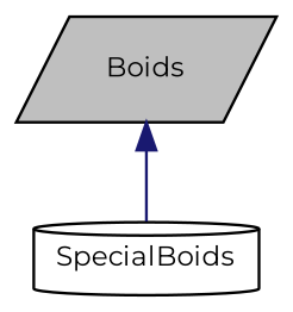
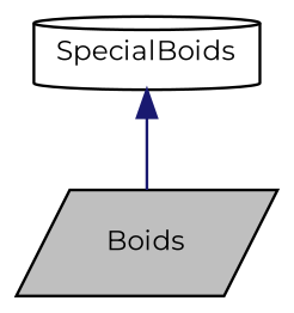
  digraph {
    fontname=Montserrat
    node [color=black fontname=Montserrat fontsize=10 style=filled]
    n1 [fillcolor=grey75 fontcolor=black height=0.2 label=Boids shape=parallelogram width=0.4]
    n2 [fillcolor=white height=0.2 label=SpecialBoids shape=cylinder width=0.4]
-   n1 -> n2 [color=midnightblue dir=back fontname=Montserrat fontsize=10 labelfontname=Helvetica labelfontsize=10 style=solid]
+   n2 -> n1 [color=midnightblue dir=back fontname=Montserrat fontsize=10 labelfontname=Helvetica labelfontsize=10 style=solid]
  }
